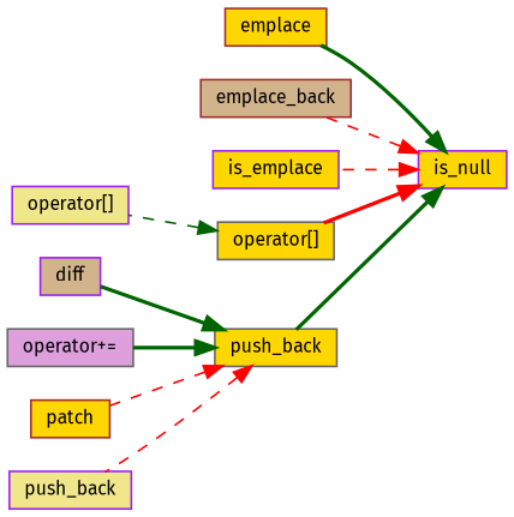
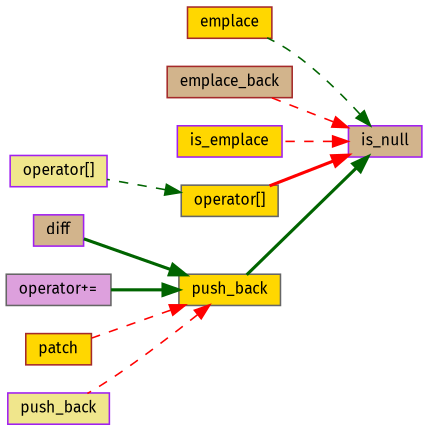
  digraph {
    fontname="Fira Sans"
    rankdir=RL
    node [color=purple fillcolor=gold fontname="Fira Sans" fontsize=10 shape=record style=filled]
    edge [color=darkgreen dir=back fontname="Fira Sans" fontsize=10 labelfontname=Helvetica labelfontsize=10 style=dashed]
-   n1 [fontcolor=black height=0.2 label=is_null width=0.4]
+   n1 [fillcolor=tan fontcolor=black height=0.2 label=is_null width=0.4]
    n2 [color=brown height=0.2 label=emplace width=0.4]
    n3 [color=brown fillcolor=tan height=0.2 label=emplace_back width=0.4]
    n4 [height=0.2 label=is_emplace width=0.4]
    n5 [color=gray40 height=0.2 label="operator[]" width=0.4]
    n6 [color=gray40 height=0.2 label=push_back width=0.4]
    n7 [fillcolor=khaki height=0.2 label="operator[]" width=0.4]
    n8 [fillcolor=tan height=0.2 label=diff width=0.4]
    n9 [color=gray40 fillcolor=plum height=0.2 label="operator+=" width=0.4]
    n10 [color=brown height=0.2 label=patch width=0.4]
    n11 [fillcolor=khaki height=0.2 label=push_back width=0.4]
-   n1 -> n2 [style=bold]
+   n1 -> n2
    n1 -> n3 [color=red]
    n1 -> n4 [color=red]
    n1 -> n5 [color=red style=bold]
    n1 -> n6 [style=bold]
    n5 -> n7
    n6 -> n8 [style=bold]
    n6 -> n9 [style=bold]
    n6 -> n10 [color=red]
    n6 -> n11 [color=red]
  }
